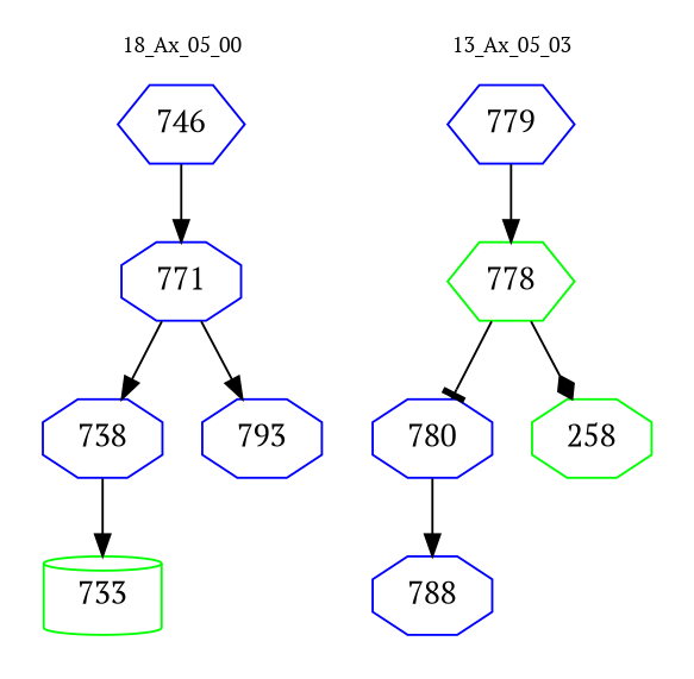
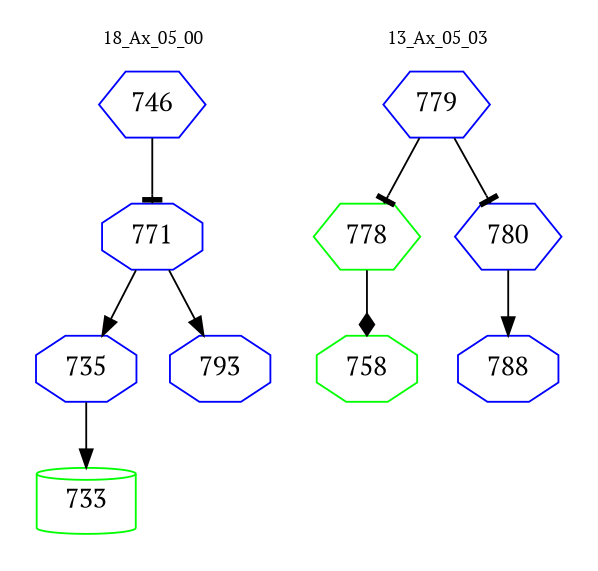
  digraph {
    fontname="PT Serif"
    node [color=blue fontname="PT Serif" shape=octagon]
    edge [arrowhead=normal color=black fontname="PT Serif"]
    n1 [label=746 shape=hexagon]
-   n2 [label=738]
+   n2 [label=735]
    n3 [label=771]
    n4 [color=green label=733 shape=cylinder]
    n5 [label=793]
    n6 [label=779 shape=hexagon]
    n7 [color=green label=778 shape=hexagon]
-   n8 [label=780]
-   n9 [color=green label=258]
+   n8 [label=780 shape=hexagon]
+   n9 [color=green label=758]
    n10 [label=788]
    subgraph cluster_1 {
      color=white
      fontsize=10
      label="18_Ax_05_00"
      n1
      n2
      n3
      n4
      n5
    }
    subgraph cluster_2 {
      color=white
      fontsize=10
      label="13_Ax_05_03"
      n6
      n7
      n8
      n9
      n10
    }
-   n1 -> n3
+   n1 -> n3 [arrowhead=tee]
    n2 -> n4
    n3 -> n2
    n3 -> n5
-   n6 -> n7
-   n7 -> n8 [arrowhead=tee]
+   n6 -> n7 [arrowhead=tee]
+   n6 -> n8 [arrowhead=tee]
    n7 -> n9 [arrowhead=diamond]
    n8 -> n10
  }
